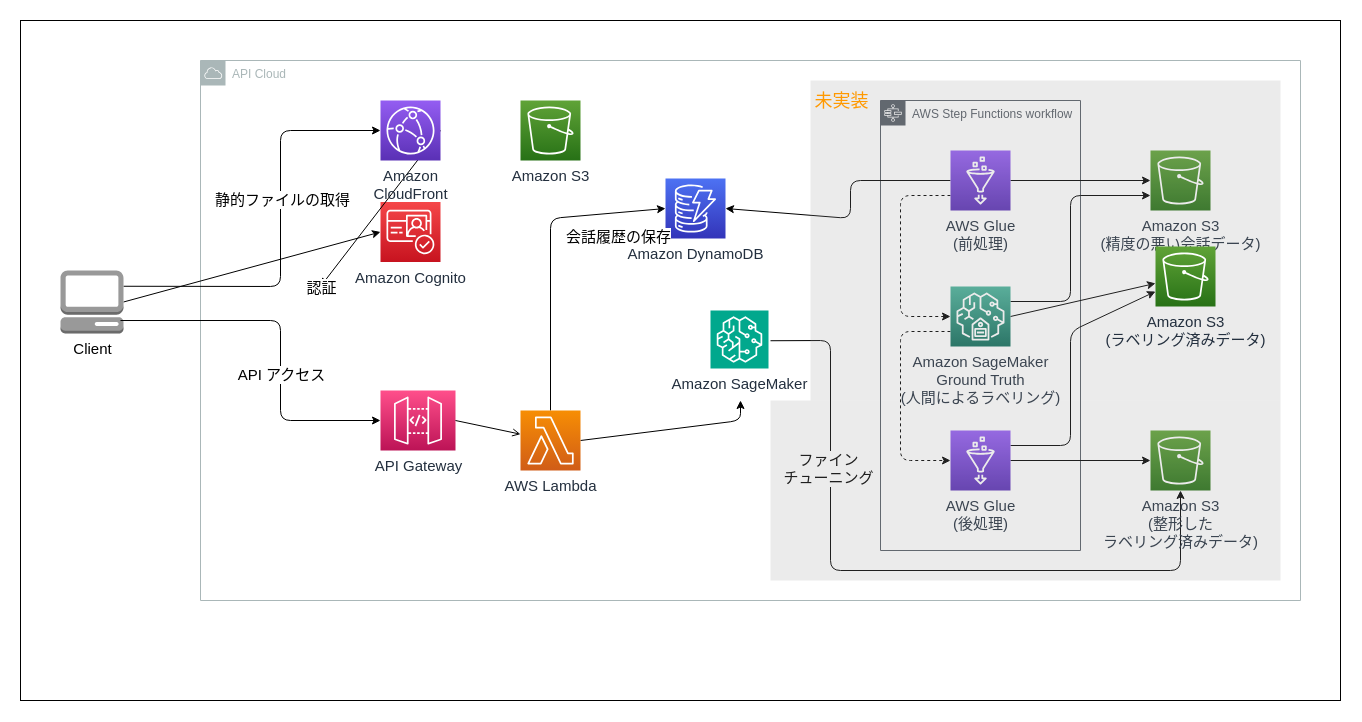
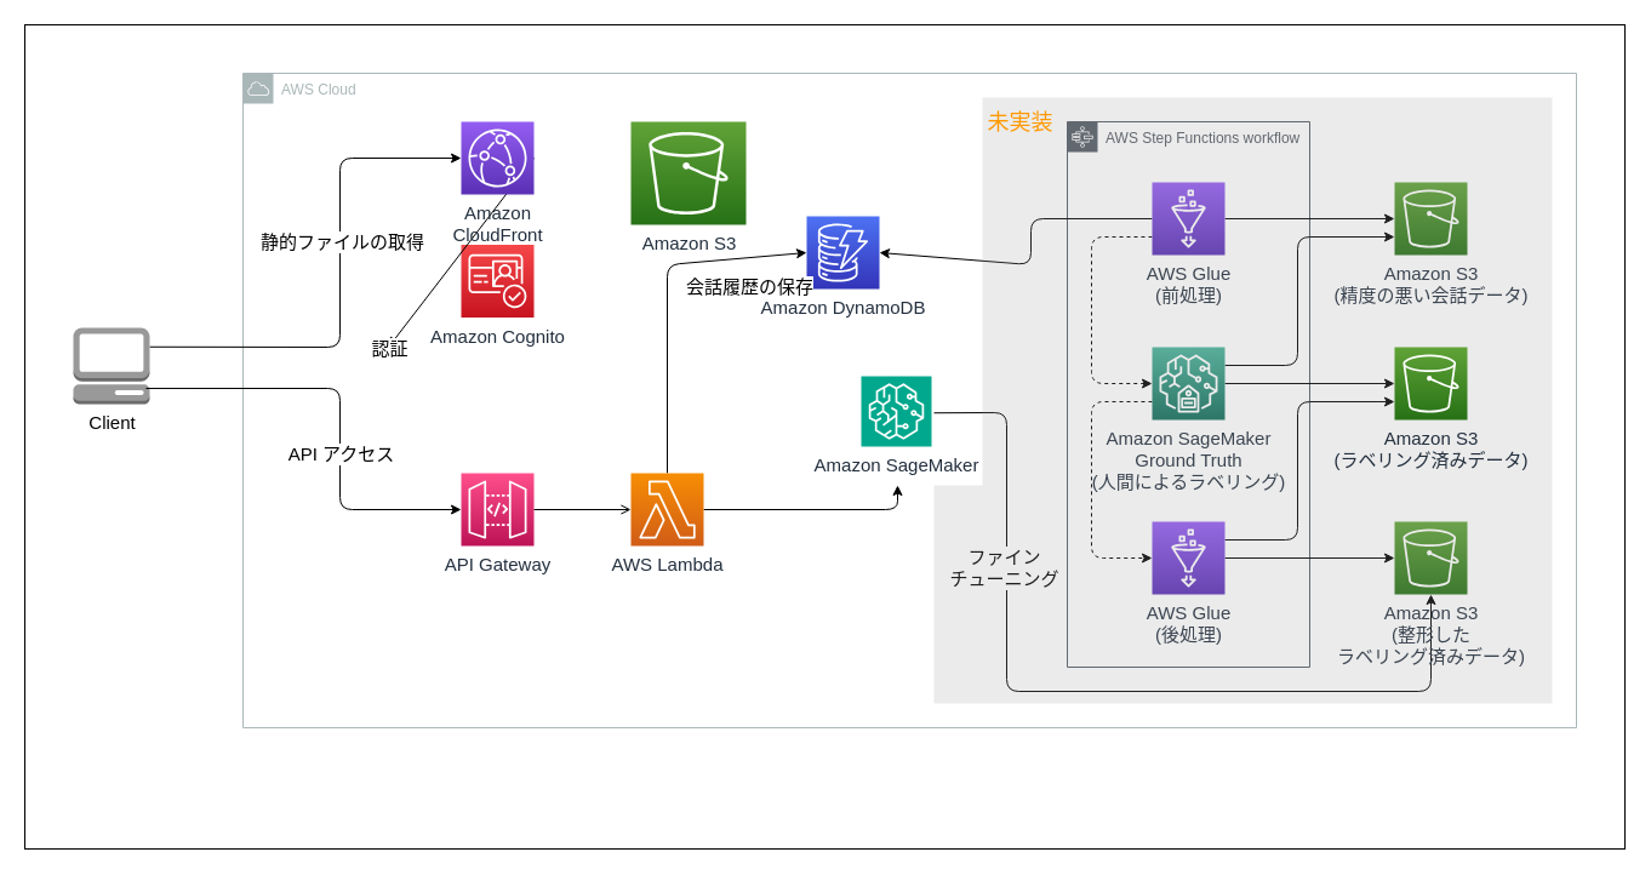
  <mxCell id="0" />
  <mxCell id="1" parent="0" />
  <mxCell id="2" value="" style="whiteSpace=wrap;html=1;" parent="1" vertex="1"><mxGeometry x="20" y="20" width="1320" height="680" as="geometry" /></mxCell>
- <mxCell id="3" value="API Cloud" style="sketch=0;outlineConnect=0;gradientColor=none;html=1;whiteSpace=wrap;fontSize=12;fontStyle=0;shape=mxgraph.aws4.group;grIcon=mxgraph.aws4.group_aws_cloud;strokeColor=#AAB7B8;fillColor=none;verticalAlign=top;align=left;spacingLeft=30;fontColor=#AAB7B8;dashed=0;" parent="1" vertex="1"><mxGeometry x="200" y="60" width="1100" height="540" as="geometry" /></mxCell>
+ <mxCell id="3" value="AWS Cloud" style="sketch=0;outlineConnect=0;gradientColor=none;html=1;whiteSpace=wrap;fontSize=12;fontStyle=0;shape=mxgraph.aws4.group;grIcon=mxgraph.aws4.group_aws_cloud;strokeColor=#AAB7B8;fillColor=none;verticalAlign=top;align=left;spacingLeft=30;fontColor=#AAB7B8;dashed=0;" parent="1" vertex="1"><mxGeometry x="200" y="60" width="1100" height="540" as="geometry" /></mxCell>
  <mxCell id="4" style="edgeStyle=none;html=1;entryX=0;entryY=0.5;entryDx=0;entryDy=0;entryPerimeter=0;fontSize=15;exitX=1;exitY=0.25;exitDx=0;exitDy=0;exitPerimeter=0;" parent="1" source="7" target="11" edge="1"><mxGeometry relative="1" as="geometry"><mxPoint x="200" y="290" as="sourcePoint" /><Array as="points"><mxPoint x="280" y="286" /><mxPoint x="280" y="130" /></Array></mxGeometry></mxCell>
  <mxCell id="5" value="静的ファイルの取得" style="edgeLabel;html=1;align=center;verticalAlign=middle;resizable=0;points=[];fontSize=15;" parent="4" vertex="1" connectable="0"><mxGeometry x="-0.048" y="-4" relative="1" as="geometry"><mxPoint x="-3" y="-48" as="offset" /></mxGeometry></mxCell>
- <mxCell id="6" style="edgeStyle=none;html=1;exitX=1;exitY=0.5;exitDx=0;exitDy=0;exitPerimeter=0;entryX=0;entryY=0.5;entryDx=0;entryDy=0;entryPerimeter=0;fontSize=15;" parent="1" source="7" target="8" edge="1"><mxGeometry relative="1" as="geometry" /></mxCell>
  <mxCell id="7" value="&lt;span style=&quot;font-size: 15px;&quot;&gt;Client&lt;/span&gt;" style="outlineConnect=0;dashed=0;verticalLabelPosition=bottom;verticalAlign=top;align=center;html=1;shape=mxgraph.aws3.management_console;fillColor=#999999;gradientColor=none;" parent="1" vertex="1"><mxGeometry x="60" y="270" width="63" height="63" as="geometry" /></mxCell>
  <mxCell id="8" value="&lt;span style=&quot;font-size: 15px&quot;&gt;Amazon Cognito&lt;/span&gt;" style="sketch=0;points=[[0,0,0],[0.25,0,0],[0.5,0,0],[0.75,0,0],[1,0,0],[0,1,0],[0.25,1,0],[0.5,1,0],[0.75,1,0],[1,1,0],[0,0.25,0],[0,0.5,0],[0,0.75,0],[1,0.25,0],[1,0.5,0],[1,0.75,0]];outlineConnect=0;fontColor=#232F3E;gradientColor=#F54749;gradientDirection=north;fillColor=#C7131F;strokeColor=#ffffff;dashed=0;verticalLabelPosition=bottom;verticalAlign=top;align=center;html=1;fontSize=12;fontStyle=0;aspect=fixed;shape=mxgraph.aws4.resourceIcon;resIcon=mxgraph.aws4.cognito;" parent="1" vertex="1"><mxGeometry x="380" y="201.5" width="60" height="60" as="geometry" /></mxCell>
- <mxCell id="9" value="&lt;font style=&quot;font-size: 15px&quot;&gt;Amazon S3&lt;/font&gt;" style="sketch=0;points=[[0,0,0],[0.25,0,0],[0.5,0,0],[0.75,0,0],[1,0,0],[0,1,0],[0.25,1,0],[0.5,1,0],[0.75,1,0],[1,1,0],[0,0.25,0],[0,0.5,0],[0,0.75,0],[1,0.25,0],[1,0.5,0],[1,0.75,0]];outlineConnect=0;fontColor=#232F3E;gradientColor=#60A337;gradientDirection=north;fillColor=#277116;strokeColor=#ffffff;dashed=0;verticalLabelPosition=bottom;verticalAlign=top;align=center;html=1;fontSize=12;fontStyle=0;aspect=fixed;shape=mxgraph.aws4.resourceIcon;resIcon=mxgraph.aws4.s3;" parent="1" vertex="1"><mxGeometry x="520" y="100" width="60" height="60" as="geometry" /></mxCell>
+ <mxCell id="9" value="&lt;font style=&quot;font-size: 15px&quot;&gt;Amazon S3&lt;/font&gt;" style="sketch=0;points=[[0,0,0],[0.25,0,0],[0.5,0,0],[0.75,0,0],[1,0,0],[0,1,0],[0.25,1,0],[0.5,1,0],[0.75,1,0],[1,1,0],[0,0.25,0],[0,0.5,0],[0,0.75,0],[1,0.25,0],[1,0.5,0],[1,0.75,0]];outlineConnect=0;fontColor=#232F3E;gradientColor=#60A337;gradientDirection=north;fillColor=#277116;strokeColor=#ffffff;dashed=0;verticalLabelPosition=bottom;verticalAlign=top;align=center;html=1;fontSize=12;fontStyle=0;aspect=fixed;shape=mxgraph.aws4.resourceIcon;resIcon=mxgraph.aws4.s3;" parent="1" vertex="1"><mxGeometry x="520" y="100" width="95" height="85" as="geometry" /></mxCell>
  <mxCell id="10" style="edgeStyle=none;html=1;exitX=1;exitY=0.5;exitDx=0;exitDy=0;exitPerimeter=0;fontSize=15;" parent="1" source="11" target="22" edge="1"><mxGeometry relative="1" as="geometry" /></mxCell>
  <mxCell id="11" value="&lt;font style=&quot;font-size: 15px&quot;&gt;Amazon&lt;br&gt;CloudFront&lt;/font&gt;" style="sketch=0;points=[[0,0,0],[0.25,0,0],[0.5,0,0],[0.75,0,0],[1,0,0],[0,1,0],[0.25,1,0],[0.5,1,0],[0.75,1,0],[1,1,0],[0,0.25,0],[0,0.5,0],[0,0.75,0],[1,0.25,0],[1,0.5,0],[1,0.75,0]];outlineConnect=0;fontColor=#232F3E;gradientColor=#945DF2;gradientDirection=north;fillColor=#5A30B5;strokeColor=#ffffff;dashed=0;verticalLabelPosition=bottom;verticalAlign=top;align=center;html=1;fontSize=12;fontStyle=0;aspect=fixed;shape=mxgraph.aws4.resourceIcon;resIcon=mxgraph.aws4.cloudfront;" parent="1" vertex="1"><mxGeometry x="380" y="100" width="60" height="60" as="geometry" /></mxCell>
  <mxCell id="12" style="edgeStyle=none;html=1;exitX=0;exitY=0.5;exitDx=0;exitDy=0;exitPerimeter=0;fontSize=15;entryX=0.952;entryY=0.794;entryDx=0;entryDy=0;entryPerimeter=0;startArrow=classic;startFill=1;endArrow=none;endFill=0;" parent="1" source="14" target="7" edge="1"><mxGeometry relative="1" as="geometry"><mxPoint x="230" y="320" as="targetPoint" /><Array as="points"><mxPoint x="280" y="420" /><mxPoint x="280" y="320" /></Array></mxGeometry></mxCell>
  <mxCell id="13" value="API アクセス" style="edgeLabel;html=1;align=center;verticalAlign=middle;resizable=0;points=[];fontSize=15;" parent="12" vertex="1" connectable="0"><mxGeometry x="-0.201" relative="1" as="geometry"><mxPoint y="-3" as="offset" /></mxGeometry></mxCell>
- <mxCell id="14" value="&lt;font style=&quot;font-size: 15px&quot;&gt;API Gateway&lt;/font&gt;" style="sketch=0;points=[[0,0,0],[0.25,0,0],[0.5,0,0],[0.75,0,0],[1,0,0],[0,1,0],[0.25,1,0],[0.5,1,0],[0.75,1,0],[1,1,0],[0,0.25,0],[0,0.5,0],[0,0.75,0],[1,0.25,0],[1,0.5,0],[1,0.75,0]];outlineConnect=0;fontColor=#232F3E;gradientColor=#FF4F8B;gradientDirection=north;fillColor=#BC1356;strokeColor=#ffffff;dashed=0;verticalLabelPosition=bottom;verticalAlign=top;align=center;html=1;fontSize=12;fontStyle=0;aspect=fixed;shape=mxgraph.aws4.resourceIcon;resIcon=mxgraph.aws4.api_gateway;" parent="1" vertex="1"><mxGeometry x="380" y="390" width="75" height="60" as="geometry" /></mxCell>
+ <mxCell id="14" value="&lt;font style=&quot;font-size: 15px&quot;&gt;API Gateway&lt;/font&gt;" style="sketch=0;points=[[0,0,0],[0.25,0,0],[0.5,0,0],[0.75,0,0],[1,0,0],[0,1,0],[0.25,1,0],[0.5,1,0],[0.75,1,0],[1,1,0],[0,0.25,0],[0,0.5,0],[0,0.75,0],[1,0.25,0],[1,0.5,0],[1,0.75,0]];outlineConnect=0;fontColor=#232F3E;gradientColor=#FF4F8B;gradientDirection=north;fillColor=#BC1356;strokeColor=#ffffff;dashed=0;verticalLabelPosition=bottom;verticalAlign=top;align=center;html=1;fontSize=12;fontStyle=0;aspect=fixed;shape=mxgraph.aws4.resourceIcon;resIcon=mxgraph.aws4.api_gateway;" parent="1" vertex="1"><mxGeometry x="380" y="390" width="60" height="60" as="geometry" /></mxCell>
  <mxCell id="15" style="edgeStyle=none;html=1;exitX=1;exitY=0.5;exitDx=0;exitDy=0;exitPerimeter=0;fontSize=15;" parent="1" source="17" edge="1"><mxGeometry relative="1" as="geometry"><Array as="points"><mxPoint x="740" y="420" /></Array><mxPoint x="740" y="400" as="targetPoint" /></mxGeometry></mxCell>
  <mxCell id="16" style="edgeStyle=none;html=1;exitX=0.5;exitY=0;exitDx=0;exitDy=0;exitPerimeter=0;entryX=0;entryY=0.5;entryDx=0;entryDy=0;entryPerimeter=0;fontSize=15;" parent="1" source="17" target="20" edge="1"><mxGeometry relative="1" as="geometry"><Array as="points"><mxPoint x="550" y="218" /></Array></mxGeometry></mxCell>
- <mxCell id="17" value="&lt;font style=&quot;font-size: 15px&quot;&gt;AWS Lambda&lt;/font&gt;" style="sketch=0;points=[[0,0,0],[0.25,0,0],[0.5,0,0],[0.75,0,0],[1,0,0],[0,1,0],[0.25,1,0],[0.5,1,0],[0.75,1,0],[1,1,0],[0,0.25,0],[0,0.5,0],[0,0.75,0],[1,0.25,0],[1,0.5,0],[1,0.75,0]];outlineConnect=0;fontColor=#232F3E;gradientColor=#F78E04;gradientDirection=north;fillColor=#D05C17;strokeColor=#ffffff;dashed=0;verticalLabelPosition=bottom;verticalAlign=top;align=center;html=1;fontSize=12;fontStyle=0;aspect=fixed;shape=mxgraph.aws4.resourceIcon;resIcon=mxgraph.aws4.lambda;" parent="1" vertex="1"><mxGeometry x="520" y="410" width="60" height="60" as="geometry" /></mxCell>
+ <mxCell id="17" value="&lt;font style=&quot;font-size: 15px&quot;&gt;AWS Lambda&lt;/font&gt;" style="sketch=0;points=[[0,0,0],[0.25,0,0],[0.5,0,0],[0.75,0,0],[1,0,0],[0,1,0],[0.25,1,0],[0.5,1,0],[0.75,1,0],[1,1,0],[0,0.25,0],[0,0.5,0],[0,0.75,0],[1,0.25,0],[1,0.5,0],[1,0.75,0]];outlineConnect=0;fontColor=#232F3E;gradientColor=#F78E04;gradientDirection=north;fillColor=#D05C17;strokeColor=#ffffff;dashed=0;verticalLabelPosition=bottom;verticalAlign=top;align=center;html=1;fontSize=12;fontStyle=0;aspect=fixed;shape=mxgraph.aws4.resourceIcon;resIcon=mxgraph.aws4.lambda;" parent="1" vertex="1"><mxGeometry x="520" y="390" width="60" height="60" as="geometry" /></mxCell>
  <mxCell id="18" style="edgeStyle=none;html=1;exitX=1;exitY=0.5;exitDx=0;exitDy=0;exitPerimeter=0;fontSize=12;endArrow=open;" parent="1" source="14" target="17" edge="1"><mxGeometry relative="1" as="geometry" /></mxCell>
  <mxCell id="19" style="edgeStyle=none;html=1;exitX=1;exitY=0.5;exitDx=0;exitDy=0;entryX=0.5;entryY=1;entryDx=0;entryDy=0;entryPerimeter=0;fontSize=15;" parent="1" target="24" edge="1"><mxGeometry relative="1" as="geometry"><Array as="points"><mxPoint x="830" y="340" /><mxPoint x="830" y="570" /><mxPoint x="1180" y="570" /></Array><mxPoint x="770" y="340.235" as="sourcePoint" /></mxGeometry></mxCell>
  <mxCell id="20" value="&lt;font style=&quot;font-size: 15px;&quot;&gt;Amazon DynamoDB&lt;/font&gt;" style="sketch=0;points=[[0,0,0],[0.25,0,0],[0.5,0,0],[0.75,0,0],[1,0,0],[0,1,0],[0.25,1,0],[0.5,1,0],[0.75,1,0],[1,1,0],[0,0.25,0],[0,0.5,0],[0,0.75,0],[1,0.25,0],[1,0.5,0],[1,0.75,0]];outlineConnect=0;fontColor=#232F3E;gradientColor=#4D72F3;gradientDirection=north;fillColor=#3334B9;strokeColor=#ffffff;dashed=0;verticalLabelPosition=bottom;verticalAlign=top;align=center;html=1;fontSize=12;fontStyle=0;aspect=fixed;shape=mxgraph.aws4.resourceIcon;resIcon=mxgraph.aws4.dynamodb;labelBorderColor=none;" parent="1" vertex="1"><mxGeometry x="665" y="178" width="60" height="60" as="geometry" /></mxCell>
  <mxCell id="21" value="会話履歴の保存" style="edgeLabel;html=1;align=center;verticalAlign=middle;resizable=0;points=[];fontSize=15;" parent="1" vertex="1" connectable="0"><mxGeometry x="617" y="235" as="geometry" /></mxCell>
  <mxCell id="22" value="認証" style="edgeLabel;html=1;align=center;verticalAlign=middle;resizable=0;points=[];fontSize=15;" parent="1" vertex="1" connectable="0"><mxGeometry x="320" y="286" as="geometry" /></mxCell>
  <mxCell id="23" value="AWS Step Functions workflow" style="sketch=0;outlineConnect=0;gradientColor=none;html=1;whiteSpace=wrap;fontSize=12;fontStyle=0;shape=mxgraph.aws4.group;grIcon=mxgraph.aws4.group_aws_step_functions_workflow;strokeColor=#545B64;fillColor=none;verticalAlign=top;align=left;spacingLeft=30;fontColor=#545B64;dashed=0;labelBorderColor=none;" parent="1" vertex="1"><mxGeometry x="880" y="100" width="200" height="450" as="geometry" /></mxCell>
  <mxCell id="24" value="&lt;font style=&quot;font-size: 15px;&quot;&gt;Amazon S3&lt;br&gt;(整形した&lt;br&gt;ラベリング済みデータ)&lt;br&gt;&lt;/font&gt;" style="sketch=0;points=[[0,0,0],[0.25,0,0],[0.5,0,0],[0.75,0,0],[1,0,0],[0,1,0],[0.25,1,0],[0.5,1,0],[0.75,1,0],[1,1,0],[0,0.25,0],[0,0.5,0],[0,0.75,0],[1,0.25,0],[1,0.5,0],[1,0.75,0]];outlineConnect=0;fontColor=#232F3E;gradientColor=#60A337;gradientDirection=north;fillColor=#277116;strokeColor=#ffffff;dashed=0;verticalLabelPosition=bottom;verticalAlign=top;align=center;html=1;fontSize=12;fontStyle=0;aspect=fixed;shape=mxgraph.aws4.resourceIcon;resIcon=mxgraph.aws4.s3;labelBorderColor=none;" parent="1" vertex="1"><mxGeometry x="1150" y="430" width="60" height="60" as="geometry" /></mxCell>
  <mxCell id="25" style="edgeStyle=none;html=1;exitX=0;exitY=0.75;exitDx=0;exitDy=0;exitPerimeter=0;entryX=0;entryY=0.5;entryDx=0;entryDy=0;entryPerimeter=0;fontSize=15;dashed=1;" parent="1" source="28" target="35" edge="1"><mxGeometry relative="1" as="geometry"><Array as="points"><mxPoint x="900" y="195" /><mxPoint x="900" y="316" /></Array></mxGeometry></mxCell>
  <mxCell id="26" style="edgeStyle=none;html=1;exitX=0;exitY=0.5;exitDx=0;exitDy=0;exitPerimeter=0;entryX=1;entryY=0.5;entryDx=0;entryDy=0;entryPerimeter=0;fontSize=15;" parent="1" source="28" target="20" edge="1"><mxGeometry relative="1" as="geometry"><Array as="points"><mxPoint x="850" y="180" /><mxPoint x="850" y="218" /></Array></mxGeometry></mxCell>
  <mxCell id="27" style="edgeStyle=none;html=1;exitX=1;exitY=0.5;exitDx=0;exitDy=0;exitPerimeter=0;fontSize=18;fontColor=#FF9900;" parent="1" source="28" target="36" edge="1"><mxGeometry relative="1" as="geometry" /></mxCell>
  <mxCell id="28" value="&lt;font style=&quot;font-size: 15px;&quot;&gt;AWS Glue&lt;br&gt;(前処理)&lt;br&gt;&lt;/font&gt;" style="sketch=0;points=[[0,0,0],[0.25,0,0],[0.5,0,0],[0.75,0,0],[1,0,0],[0,1,0],[0.25,1,0],[0.5,1,0],[0.75,1,0],[1,1,0],[0,0.25,0],[0,0.5,0],[0,0.75,0],[1,0.25,0],[1,0.5,0],[1,0.75,0]];outlineConnect=0;fontColor=#232F3E;gradientColor=#945DF2;gradientDirection=north;fillColor=#5A30B5;strokeColor=#ffffff;dashed=0;verticalLabelPosition=bottom;verticalAlign=top;align=center;html=1;fontSize=12;fontStyle=0;aspect=fixed;shape=mxgraph.aws4.resourceIcon;resIcon=mxgraph.aws4.glue;labelBorderColor=none;" parent="1" vertex="1"><mxGeometry x="950" y="150" width="60" height="60" as="geometry" /></mxCell>
  <mxCell id="29" style="edgeStyle=none;html=1;exitX=1;exitY=0.5;exitDx=0;exitDy=0;exitPerimeter=0;entryX=0;entryY=0.5;entryDx=0;entryDy=0;entryPerimeter=0;fontSize=18;fontColor=#FF9900;" parent="1" source="31" target="24" edge="1"><mxGeometry relative="1" as="geometry" /></mxCell>
  <mxCell id="30" style="edgeStyle=none;html=1;exitX=1;exitY=0.25;exitDx=0;exitDy=0;exitPerimeter=0;entryX=0;entryY=0.75;entryDx=0;entryDy=0;entryPerimeter=0;fontSize=18;fontColor=#FF9900;" parent="1" source="31" target="41" edge="1"><mxGeometry relative="1" as="geometry"><Array as="points"><mxPoint x="1070" y="445" /><mxPoint x="1070" y="331" /></Array></mxGeometry></mxCell>
  <mxCell id="31" value="&lt;font style=&quot;font-size: 15px;&quot;&gt;AWS Glue&lt;br&gt;(後処理)&lt;br&gt;&lt;/font&gt;" style="sketch=0;points=[[0,0,0],[0.25,0,0],[0.5,0,0],[0.75,0,0],[1,0,0],[0,1,0],[0.25,1,0],[0.5,1,0],[0.75,1,0],[1,1,0],[0,0.25,0],[0,0.5,0],[0,0.75,0],[1,0.25,0],[1,0.5,0],[1,0.75,0]];outlineConnect=0;fontColor=#232F3E;gradientColor=#945DF2;gradientDirection=north;fillColor=#5A30B5;strokeColor=#ffffff;dashed=0;verticalLabelPosition=bottom;verticalAlign=top;align=center;html=1;fontSize=12;fontStyle=0;aspect=fixed;shape=mxgraph.aws4.resourceIcon;resIcon=mxgraph.aws4.glue;labelBorderColor=none;" parent="1" vertex="1"><mxGeometry x="950" y="430" width="60" height="60" as="geometry" /></mxCell>
  <mxCell id="32" style="edgeStyle=none;html=1;exitX=0;exitY=0.75;exitDx=0;exitDy=0;exitPerimeter=0;entryX=0;entryY=0.5;entryDx=0;entryDy=0;entryPerimeter=0;fontSize=18;fontColor=#FF9900;dashed=1;" parent="1" source="35" target="31" edge="1"><mxGeometry relative="1" as="geometry"><Array as="points"><mxPoint x="900" y="331" /><mxPoint x="900" y="460" /></Array></mxGeometry></mxCell>
  <mxCell id="33" style="edgeStyle=none;html=1;exitX=1;exitY=0.25;exitDx=0;exitDy=0;exitPerimeter=0;entryX=0;entryY=0.75;entryDx=0;entryDy=0;entryPerimeter=0;fontSize=18;fontColor=#FF9900;" parent="1" source="35" target="36" edge="1"><mxGeometry relative="1" as="geometry"><Array as="points"><mxPoint x="1070" y="301" /><mxPoint x="1070" y="195" /></Array></mxGeometry></mxCell>
  <mxCell id="34" style="edgeStyle=none;html=1;exitX=1;exitY=0.5;exitDx=0;exitDy=0;exitPerimeter=0;fontSize=18;fontColor=#FF9900;" parent="1" source="35" target="41" edge="1"><mxGeometry relative="1" as="geometry" /></mxCell>
  <mxCell id="35" value="&lt;font style=&quot;font-size: 15px;&quot;&gt;Amazon SageMaker&lt;br&gt;Ground Truth&lt;br&gt;(人間によるラベリング)&lt;br&gt;&lt;/font&gt;" style="sketch=0;points=[[0,0,0],[0.25,0,0],[0.5,0,0],[0.75,0,0],[1,0,0],[0,1,0],[0.25,1,0],[0.5,1,0],[0.75,1,0],[1,1,0],[0,0.25,0],[0,0.5,0],[0,0.75,0],[1,0.25,0],[1,0.5,0],[1,0.75,0]];outlineConnect=0;fontColor=#232F3E;gradientColor=#4AB29A;gradientDirection=north;fillColor=#116D5B;strokeColor=#ffffff;dashed=0;verticalLabelPosition=bottom;verticalAlign=top;align=center;html=1;fontSize=12;fontStyle=0;aspect=fixed;shape=mxgraph.aws4.resourceIcon;resIcon=mxgraph.aws4.sagemaker_ground_truth;labelBorderColor=none;" parent="1" vertex="1"><mxGeometry x="950" y="286" width="60" height="60" as="geometry" /></mxCell>
  <mxCell id="36" value="&lt;font style=&quot;font-size: 15px;&quot;&gt;Amazon S3&lt;br&gt;(精度の悪い会話データ)&lt;br&gt;&lt;/font&gt;" style="sketch=0;points=[[0,0,0],[0.25,0,0],[0.5,0,0],[0.75,0,0],[1,0,0],[0,1,0],[0.25,1,0],[0.5,1,0],[0.75,1,0],[1,1,0],[0,0.25,0],[0,0.5,0],[0,0.75,0],[1,0.25,0],[1,0.5,0],[1,0.75,0]];outlineConnect=0;fontColor=#232F3E;gradientColor=#60A337;gradientDirection=north;fillColor=#277116;strokeColor=#ffffff;dashed=0;verticalLabelPosition=bottom;verticalAlign=top;align=center;html=1;fontSize=12;fontStyle=0;aspect=fixed;shape=mxgraph.aws4.resourceIcon;resIcon=mxgraph.aws4.s3;labelBorderColor=none;" parent="1" vertex="1"><mxGeometry x="1150" y="150" width="60" height="60" as="geometry" /></mxCell>
  <mxCell id="37" value="ファイン&lt;br&gt;チューニング" style="edgeLabel;html=1;align=center;verticalAlign=middle;resizable=0;points=[];fontSize=15;" parent="1" vertex="1" connectable="0"><mxGeometry x="827" y="470" as="geometry"><mxPoint y="-3" as="offset" /></mxGeometry></mxCell>
  <mxCell id="38" value="" style="rounded=0;whiteSpace=wrap;html=1;labelBorderColor=none;fontSize=15;opacity=20;gradientColor=none;fillColor=#999999;strokeColor=none;" parent="1" vertex="1"><mxGeometry x="810" y="80" width="470" height="320" as="geometry" /></mxCell>
  <mxCell id="39" value="" style="rounded=0;whiteSpace=wrap;html=1;labelBorderColor=none;fontSize=15;opacity=20;gradientColor=none;fillColor=#999999;strokeColor=none;" parent="1" vertex="1"><mxGeometry x="770" y="400" width="510" height="180" as="geometry" /></mxCell>
  <mxCell id="40" value="&lt;font style=&quot;font-size: 18px;&quot;&gt;未実装&lt;/font&gt;" style="edgeLabel;html=1;align=center;verticalAlign=middle;resizable=0;points=[];fontSize=15;labelBackgroundColor=none;fontColor=#FF9900;" parent="1" vertex="1" connectable="0"><mxGeometry x="840" y="100.002" as="geometry" /></mxCell>
- <mxCell id="41" value="&lt;font style=&quot;font-size: 15px;&quot;&gt;Amazon S3&lt;br&gt;(ラベリング済みデータ)&lt;br&gt;&lt;/font&gt;" style="sketch=0;points=[[0,0,0],[0.25,0,0],[0.5,0,0],[0.75,0,0],[1,0,0],[0,1,0],[0.25,1,0],[0.5,1,0],[0.75,1,0],[1,1,0],[0,0.25,0],[0,0.5,0],[0,0.75,0],[1,0.25,0],[1,0.5,0],[1,0.75,0]];outlineConnect=0;fontColor=#232F3E;gradientColor=#60A337;gradientDirection=north;fillColor=#277116;strokeColor=#ffffff;dashed=0;verticalLabelPosition=bottom;verticalAlign=top;align=center;html=1;fontSize=12;fontStyle=0;aspect=fixed;shape=mxgraph.aws4.resourceIcon;resIcon=mxgraph.aws4.s3;labelBorderColor=none;" parent="1" vertex="1"><mxGeometry x="1155" y="246" width="60" height="60" as="geometry" /></mxCell>
+ <mxCell id="41" value="&lt;font style=&quot;font-size: 15px;&quot;&gt;Amazon S3&lt;br&gt;(ラベリング済みデータ)&lt;br&gt;&lt;/font&gt;" style="sketch=0;points=[[0,0,0],[0.25,0,0],[0.5,0,0],[0.75,0,0],[1,0,0],[0,1,0],[0.25,1,0],[0.5,1,0],[0.75,1,0],[1,1,0],[0,0.25,0],[0,0.5,0],[0,0.75,0],[1,0.25,0],[1,0.5,0],[1,0.75,0]];outlineConnect=0;fontColor=#232F3E;gradientColor=#60A337;gradientDirection=north;fillColor=#277116;strokeColor=#ffffff;dashed=0;verticalLabelPosition=bottom;verticalAlign=top;align=center;html=1;fontSize=12;fontStyle=0;aspect=fixed;shape=mxgraph.aws4.resourceIcon;resIcon=mxgraph.aws4.s3;labelBorderColor=none;" parent="1" vertex="1"><mxGeometry x="1150" y="286" width="60" height="60" as="geometry" /></mxCell>
  <mxCell id="42" value="Amazon SageMaker" style="sketch=0;points=[[0,0,0],[0.25,0,0],[0.5,0,0],[0.75,0,0],[1,0,0],[0,1,0],[0.25,1,0],[0.5,1,0],[0.75,1,0],[1,1,0],[0,0.25,0],[0,0.5,0],[0,0.75,0],[1,0.25,0],[1,0.5,0],[1,0.75,0]];outlineConnect=0;fontColor=#232F3E;fillColor=#01A88D;strokeColor=#ffffff;dashed=0;verticalLabelPosition=bottom;verticalAlign=top;align=center;html=1;fontSize=15;fontStyle=0;aspect=fixed;shape=mxgraph.aws4.resourceIcon;resIcon=mxgraph.aws4.sagemaker;" parent="1" vertex="1"><mxGeometry x="710" y="310" width="58" height="58" as="geometry" /></mxCell>
